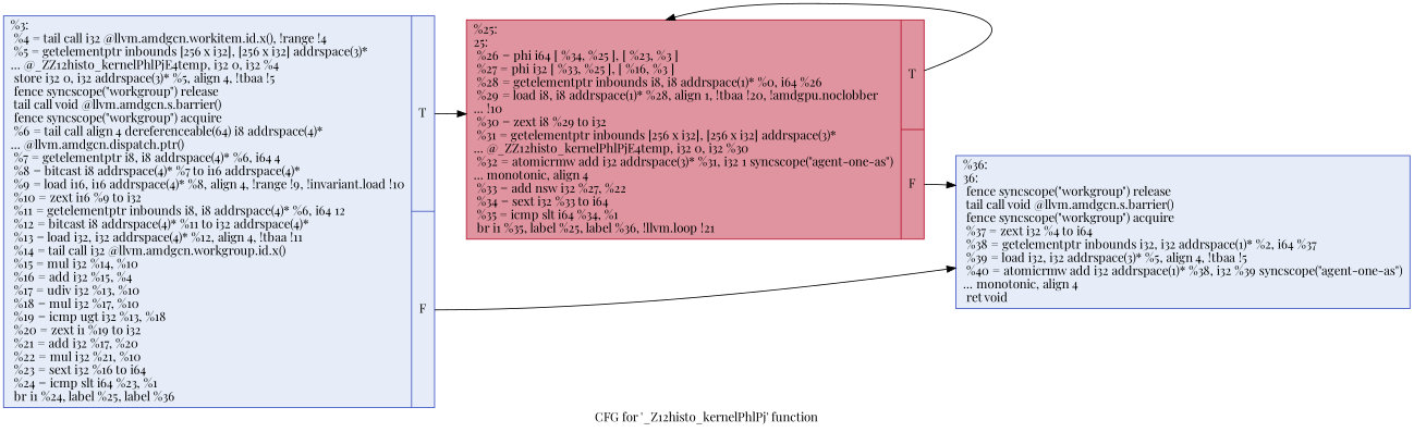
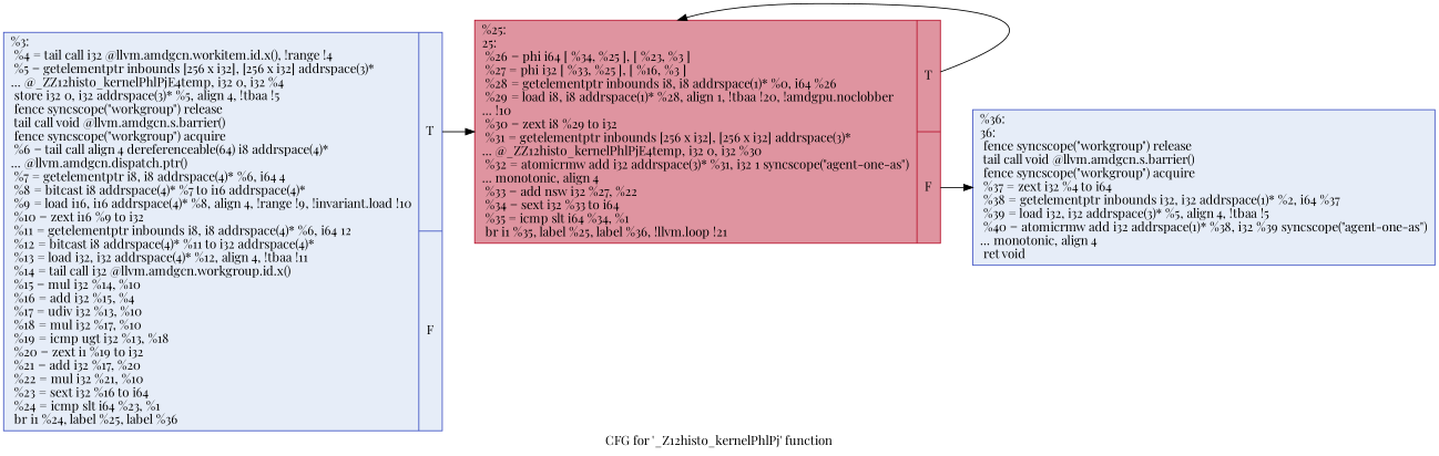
  digraph {
    label="CFG for '_Z12histo_kernelPhlPj' function"
    rankdir=LR
    fontname="Playfair Display"
    node [color="#3d50c3ff" fillcolor="#c7d7f070" shape=record style=filled fontname="Playfair Display"]
    edge [tailport=s0 fontname="Playfair Display"]
    n1 [label="{%3:\l  %4 = tail call i32 @llvm.amdgcn.workitem.id.x(), !range !4\l  %5 = getelementptr inbounds [256 x i32], [256 x i32] addrspace(3)*\l... @_ZZ12histo_kernelPhlPjE4temp, i32 0, i32 %4\l  store i32 0, i32 addrspace(3)* %5, align 4, !tbaa !5\l  fence syncscope(\"workgroup\") release\l  tail call void @llvm.amdgcn.s.barrier()\l  fence syncscope(\"workgroup\") acquire\l  %6 = tail call align 4 dereferenceable(64) i8 addrspace(4)*\l... @llvm.amdgcn.dispatch.ptr()\l  %7 = getelementptr i8, i8 addrspace(4)* %6, i64 4\l  %8 = bitcast i8 addrspace(4)* %7 to i16 addrspace(4)*\l  %9 = load i16, i16 addrspace(4)* %8, align 4, !range !9, !invariant.load !10\l  %10 = zext i16 %9 to i32\l  %11 = getelementptr inbounds i8, i8 addrspace(4)* %6, i64 12\l  %12 = bitcast i8 addrspace(4)* %11 to i32 addrspace(4)*\l  %13 = load i32, i32 addrspace(4)* %12, align 4, !tbaa !11\l  %14 = tail call i32 @llvm.amdgcn.workgroup.id.x()\l  %15 = mul i32 %14, %10\l  %16 = add i32 %15, %4\l  %17 = udiv i32 %13, %10\l  %18 = mul i32 %17, %10\l  %19 = icmp ugt i32 %13, %18\l  %20 = zext i1 %19 to i32\l  %21 = add i32 %17, %20\l  %22 = mul i32 %21, %10\l  %23 = sext i32 %16 to i64\l  %24 = icmp slt i64 %23, %1\l  br i1 %24, label %25, label %36\l|{<s0>T|<s1>F}}"]
    n2 [color="#b70d28ff" fillcolor="#b70d2870" label="{%25:\l25:                                               \l  %26 = phi i64 [ %34, %25 ], [ %23, %3 ]\l  %27 = phi i32 [ %33, %25 ], [ %16, %3 ]\l  %28 = getelementptr inbounds i8, i8 addrspace(1)* %0, i64 %26\l  %29 = load i8, i8 addrspace(1)* %28, align 1, !tbaa !20, !amdgpu.noclobber\l... !10\l  %30 = zext i8 %29 to i32\l  %31 = getelementptr inbounds [256 x i32], [256 x i32] addrspace(3)*\l... @_ZZ12histo_kernelPhlPjE4temp, i32 0, i32 %30\l  %32 = atomicrmw add i32 addrspace(3)* %31, i32 1 syncscope(\"agent-one-as\")\l... monotonic, align 4\l  %33 = add nsw i32 %27, %22\l  %34 = sext i32 %33 to i64\l  %35 = icmp slt i64 %34, %1\l  br i1 %35, label %25, label %36, !llvm.loop !21\l|{<s0>T|<s1>F}}"]
    n3 [label="{%36:\l36:                                               \l  fence syncscope(\"workgroup\") release\l  tail call void @llvm.amdgcn.s.barrier()\l  fence syncscope(\"workgroup\") acquire\l  %37 = zext i32 %4 to i64\l  %38 = getelementptr inbounds i32, i32 addrspace(1)* %2, i64 %37\l  %39 = load i32, i32 addrspace(3)* %5, align 4, !tbaa !5\l  %40 = atomicrmw add i32 addrspace(1)* %38, i32 %39 syncscope(\"agent-one-as\")\l... monotonic, align 4\l  ret void\l}"]
    n1 -> n2
-   n1 -> n3 [tailport=s1]
    n2 -> n2
    n2 -> n3 [tailport=s1]
  }
